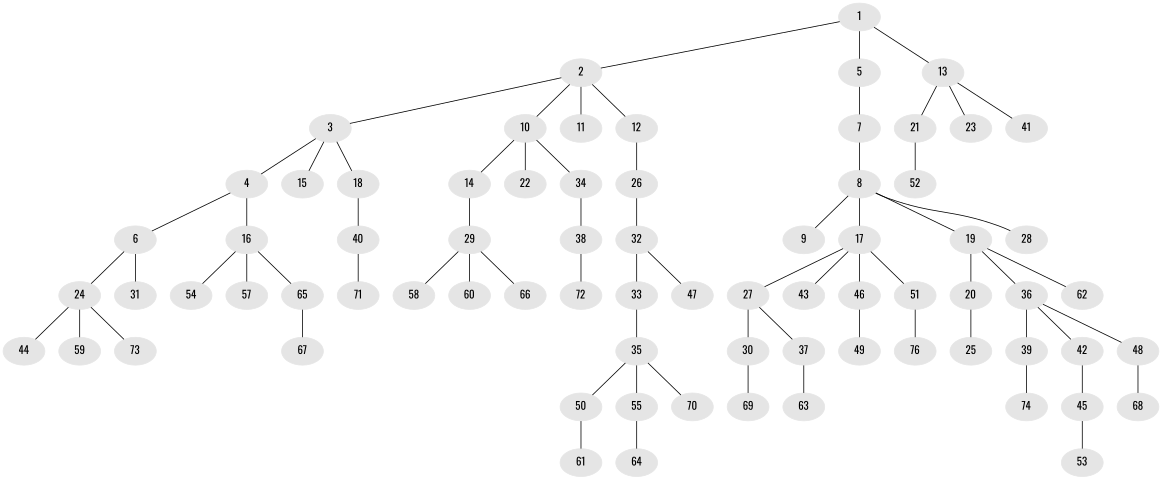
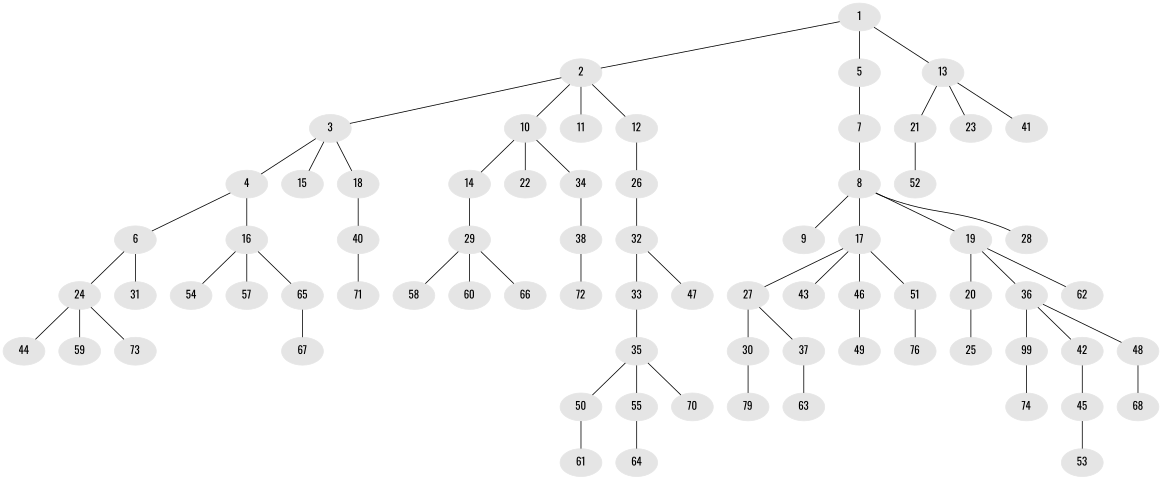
  graph {
    fontname=Oswald
    node [color=gray90 fontname=Oswald style=filled]
    edge [fontname=Oswald weight=1.0]
    1
    2
    5
    13
    3
    10
    11
    12
    7
    21
    23
    41
    4
    15
    18
    14
    22
    34
    26
    6
    16
    40
    24
    31
    54
    57
    65
    8
    44
    59
    73
    9
    17
    19
    28
    27
    43
    46
    51
    20
    36
    62
    29
    38
    32
    52
    58
    60
    66
    67
    30
    37
    49
    n54 [label=76]
    71
    25
-   39
+   39 [label=99]
    42
    48
    33
    47
-   69
+   69 [label=79]
    63
    35
    50
    55
    70
    72
    61
    64
    74
    45
    68
    53
    1 -- 2
    1 -- 5
    1 -- 13
    2 -- 3
    2 -- 10
    2 -- 11
    2 -- 12
    5 -- 7
    13 -- 21
    13 -- 23
    13 -- 41
    3 -- 4
    3 -- 15
    3 -- 18
    10 -- 14
    10 -- 22
    10 -- 34
    12 -- 26
    7 -- 8
    21 -- 52
    4 -- 6
    4 -- 16
    18 -- 40
    14 -- 29
    34 -- 38
    26 -- 32
    6 -- 24
    6 -- 31
    16 -- 54
    16 -- 57
    16 -- 65
    40 -- 71
    24 -- 44
    24 -- 59
    24 -- 73
    65 -- 67
    8 -- 9
    8 -- 17
    8 -- 19
    8 -- 28
    17 -- 27
    17 -- 43
    17 -- 46
    17 -- 51
    19 -- 20
    19 -- 36
    19 -- 62
    27 -- 30
    27 -- 37
    46 -- 49 [weight=2.0]
    51 -- n54
    20 -- 25
    36 -- 39
    36 -- 42
    36 -- 48
    29 -- 58
    29 -- 60
    29 -- 66
    38 -- 72
    32 -- 33
    32 -- 47
    30 -- 69
    37 -- 63
    39 -- 74
    42 -- 45
    48 -- 68
    33 -- 35
    35 -- 50
    35 -- 55
    35 -- 70
    50 -- 61
    55 -- 64
    45 -- 53
  }
